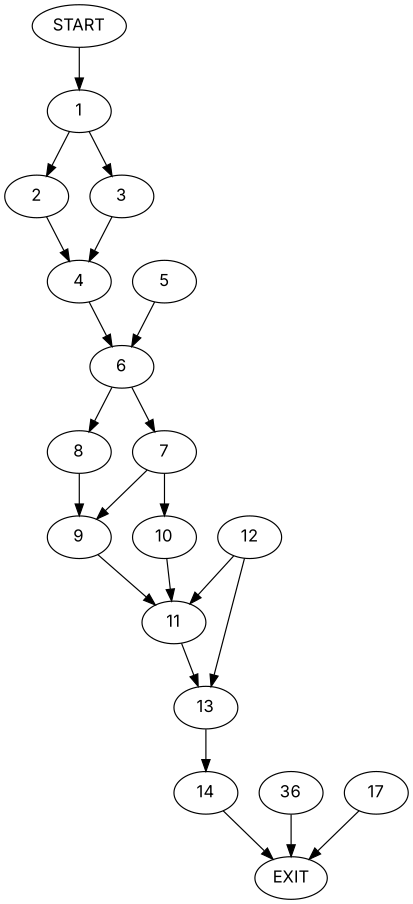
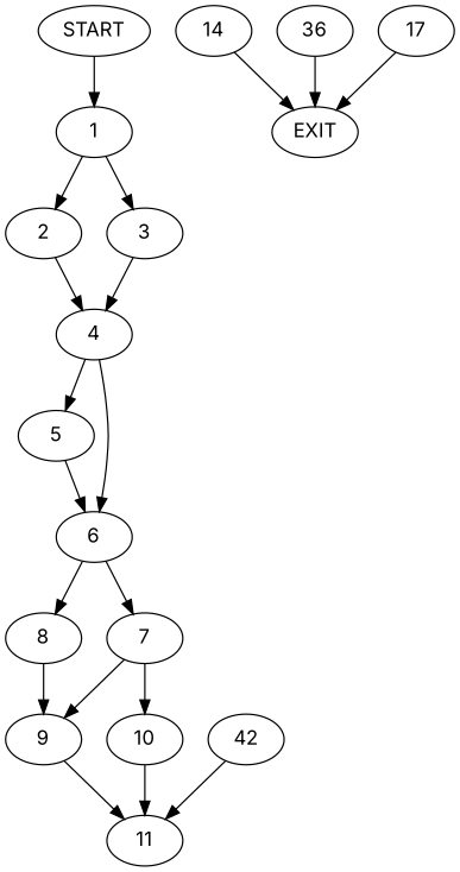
  digraph {
    fontname=Inter
    node [fontname=Inter]
    edge [fontname=Inter]
    n1 [label=START]
    1
    2
    3
    n5 [label=EXIT]
    4
    5
    6
    7
    8
    9
    10
    11
-   13
-   12
+   12 [label=42]
    14
    n17 [label=36]
    17
    n1 -> 1
    1 -> 2
    1 -> 3
    2 -> 4
    3 -> 4
+   4 -> 5
    4 -> 6
    5 -> 6
    6 -> 7
    6 -> 8
    7 -> 9
    7 -> 10
    8 -> 9
    9 -> 11
    10 -> 11
-   11 -> 13
-   13 -> 14
    12 -> 11
-   12 -> 13
    14 -> n5
    n17 -> n5
    17 -> n5
  }
